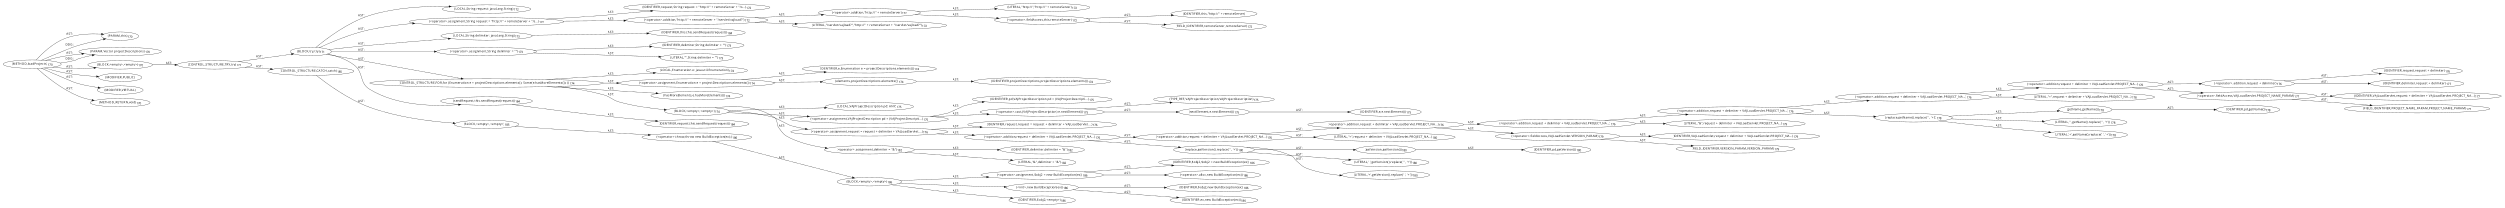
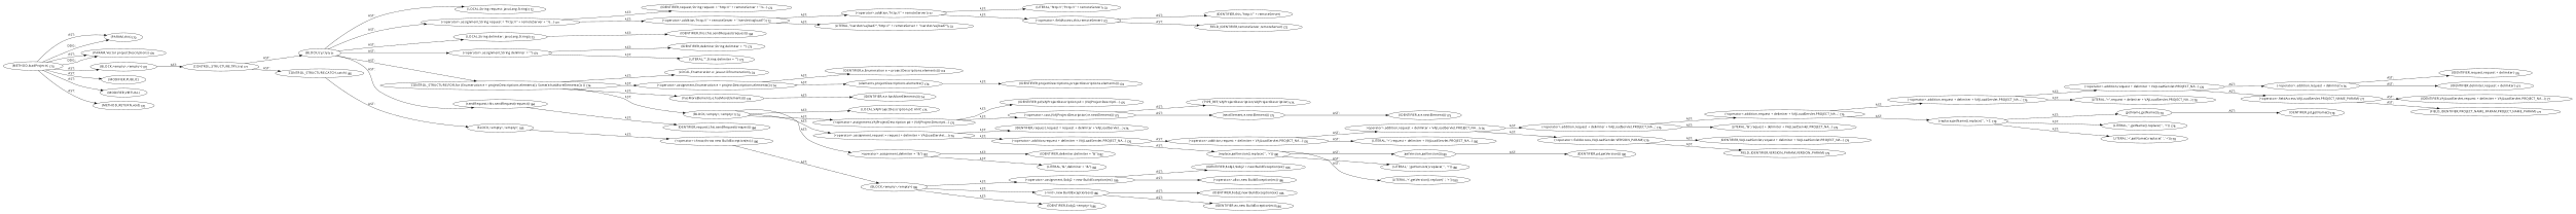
  digraph {
    fontname="Open Sans"
    rankdir=LR
    node [fontname="Open Sans"]
    edge [fontname="Open Sans"]
    n1 [label=<(METHOD,loadProjects)<SUB>170</SUB>>]
    n2 [label=<(PARAM,this)<SUB>170</SUB>>]
    n3 [label=<(PARAM,Vector projectDescriptions)<SUB>170</SUB>>]
    n4 [label=<(BLOCK,&lt;empty&gt;,&lt;empty&gt;)<SUB>170</SUB>>]
    n5 [label=<(MODIFIER,PUBLIC)>]
    n6 [label=<(MODIFIER,VIRTUAL)>]
    n7 [label=<(METHOD_RETURN,void)<SUB>170</SUB>>]
    n8 [label=<(CONTROL_STRUCTURE,TRY,try)<SUB>171</SUB>>]
    n9 [label=<(BLOCK,try,try)<SUB>171</SUB>>]
    n10 [label=<(CONTROL_STRUCTURE,CATCH,catch)<SUB>185</SUB>>]
    n11 [label=<(LOCAL,String request: java.lang.String)<SUB>172</SUB>>]
    n12 [label=<(&lt;operator&gt;.assignment,String request = &quot;http://&quot; + remoteServer + &quot;/s...)<SUB>172</SUB>>]
    n13 [label=<(LOCAL,String delimiter: java.lang.String)<SUB>173</SUB>>]
    n14 [label=<(&lt;operator&gt;.assignment,String delimiter = &quot;&quot;)<SUB>173</SUB>>]
    n15 [label=<(CONTROL_STRUCTURE,FOR,for (Enumeration e = projectDescriptions.elements(); Some(e.hasMoreElements()); ))<SUB>174</SUB>>]
    n16 [label=<(sendRequest,this.sendRequest(request))<SUB>184</SUB>>]
    n17 [label=<(BLOCK,&lt;empty&gt;,&lt;empty&gt;)<SUB>185</SUB>>]
    n18 [label=<(IDENTIFIER,request,String request = &quot;http://&quot; + remoteServer + &quot;/s...)<SUB>172</SUB>>]
    n19 [label=<(&lt;operator&gt;.addition,&quot;http://&quot; + remoteServer + &quot;/servlet/vajload?&quot;)<SUB>172</SUB>>]
    n20 [label=<(IDENTIFIER,this,this.sendRequest(request))<SUB>184</SUB>>]
    n21 [label=<(IDENTIFIER,delimiter,String delimiter = &quot;&quot;)<SUB>173</SUB>>]
    n22 [label=<(LITERAL,&quot;&quot;,String delimiter = &quot;&quot;)<SUB>173</SUB>>]
    n23 [label=<(LOCAL,Enumeration e: java.util.Enumeration)<SUB>174</SUB>>]
    n24 [label=<(&lt;operator&gt;.assignment,Enumeration e = projectDescriptions.elements())<SUB>174</SUB>>]
    n25 [label=<(hasMoreElements,e.hasMoreElements())<SUB>174</SUB>>]
    n26 [label=<(BLOCK,&lt;empty&gt;,&lt;empty&gt;)<SUB>174</SUB>>]
    n27 [label=<(IDENTIFIER,request,this.sendRequest(request))<SUB>184</SUB>>]
    n28 [label=<(&lt;operator&gt;.addition,&quot;http://&quot; + remoteServer)<SUB>172</SUB>>]
    n29 [label=<(LITERAL,&quot;/servlet/vajload?&quot;,&quot;http://&quot; + remoteServer + &quot;/servlet/vajload?&quot;)<SUB>172</SUB>>]
    n30 [label=<(LITERAL,&quot;http://&quot;,&quot;http://&quot; + remoteServer)<SUB>172</SUB>>]
    n31 [label=<(&lt;operator&gt;.fieldAccess,this.remoteServer)<SUB>172</SUB>>]
    n32 [label=<(IDENTIFIER,this,&quot;http://&quot; + remoteServer)>]
    n33 [label=<(FIELD_IDENTIFIER,remoteServer,remoteServer)<SUB>172</SUB>>]
    n34 [label=<(IDENTIFIER,e,Enumeration e = projectDescriptions.elements())<SUB>174</SUB>>]
    n35 [label=<(elements,projectDescriptions.elements())<SUB>174</SUB>>]
+   n36 [label=<(IDENTIFIER,e,e.hasMoreElements())<SUB>174</SUB>>]
    n37 [label=<(LOCAL,VAJProjectDescription pd: ANY)<SUB>175</SUB>>]
    n38 [label=<(&lt;operator&gt;.assignment,VAJProjectDescription pd = (VAJProjectDescripti...)<SUB>175</SUB>>]
    n39 [label=<(&lt;operator&gt;.assignment,request = request + delimiter + VAJLoadServlet....)<SUB>176</SUB>>]
    n40 [label=<(&lt;operator&gt;.assignment,delimiter = &quot;&amp;&quot;)<SUB>182</SUB>>]
    n41 [label=<(IDENTIFIER,projectDescriptions,projectDescriptions.elements())<SUB>174</SUB>>]
    n42 [label=<(IDENTIFIER,pd,VAJProjectDescription pd = (VAJProjectDescripti...)<SUB>175</SUB>>]
    n43 [label=<(&lt;operator&gt;.cast,(VAJProjectDescription) e.nextElement())<SUB>175</SUB>>]
    n44 [label=<(IDENTIFIER,request,request = request + delimiter + VAJLoadServlet....)<SUB>176</SUB>>]
    n45 [label=<(&lt;operator&gt;.addition,request + delimiter + VAJLoadServlet.PROJECT_NA...)<SUB>176</SUB>>]
    n46 [label=<(IDENTIFIER,delimiter,delimiter = &quot;&amp;&quot;)<SUB>182</SUB>>]
    n47 [label=<(LITERAL,&quot;&amp;&quot;,delimiter = &quot;&amp;&quot;)<SUB>182</SUB>>]
    n48 [label=<(TYPE_REF,VAJProjectDescription,VAJProjectDescription)<SUB>175</SUB>>]
    n49 [label=<(nextElement,e.nextElement())<SUB>175</SUB>>]
    n50 [label=<(IDENTIFIER,e,e.nextElement())<SUB>175</SUB>>]
    n51 [label=<(&lt;operator&gt;.addition,request + delimiter + VAJLoadServlet.PROJECT_NA...)<SUB>176</SUB>>]
    n52 [label=<(replace,getVersion().replace(' ', '+'))<SUB>180</SUB>>]
    n53 [label=<(&lt;operator&gt;.addition,request + delimiter + VAJLoadServlet.PROJECT_NA...)<SUB>176</SUB>>]
    n54 [label=<(LITERAL,&quot;=&quot;,request + delimiter + VAJLoadServlet.PROJECT_NA...)<SUB>180</SUB>>]
    n55 [label=<(getVersion,getVersion())<SUB>180</SUB>>]
    n56 [label=<(LITERAL,' ',getVersion().replace(' ', '+'))<SUB>180</SUB>>]
    n57 [label=<(LITERAL,'+',getVersion().replace(' ', '+'))<SUB>180</SUB>>]
    n58 [label=<(&lt;operator&gt;.addition,request + delimiter + VAJLoadServlet.PROJECT_NA...)<SUB>176</SUB>>]
    n59 [label=<(&lt;operator&gt;.fieldAccess,VAJLoadServlet.VERSION_PARAM)<SUB>179</SUB>>]
    n60 [label=<(&lt;operator&gt;.addition,request + delimiter + VAJLoadServlet.PROJECT_NA...)<SUB>176</SUB>>]
    n61 [label=<(LITERAL,&quot;&amp;&quot;,request + delimiter + VAJLoadServlet.PROJECT_NA...)<SUB>179</SUB>>]
    n62 [label=<(IDENTIFIER,VAJLoadServlet,request + delimiter + VAJLoadServlet.PROJECT_NA...)<SUB>179</SUB>>]
    n63 [label=<(FIELD_IDENTIFIER,VERSION_PARAM,VERSION_PARAM)<SUB>179</SUB>>]
    n64 [label=<(&lt;operator&gt;.addition,request + delimiter + VAJLoadServlet.PROJECT_NA...)<SUB>176</SUB>>]
    n65 [label=<(replace,getName().replace(' ', '+'))<SUB>178</SUB>>]
    n66 [label=<(&lt;operator&gt;.addition,request + delimiter + VAJLoadServlet.PROJECT_NA...)<SUB>176</SUB>>]
    n67 [label=<(LITERAL,&quot;=&quot;,request + delimiter + VAJLoadServlet.PROJECT_NA...)<SUB>178</SUB>>]
    n68 [label=<(getName,getName())<SUB>178</SUB>>]
    n69 [label=<(LITERAL,' ',getName().replace(' ', '+'))<SUB>178</SUB>>]
    n70 [label=<(LITERAL,'+',getName().replace(' ', '+'))<SUB>178</SUB>>]
    n71 [label=<(&lt;operator&gt;.addition,request + delimiter)<SUB>176</SUB>>]
    n72 [label=<(&lt;operator&gt;.fieldAccess,VAJLoadServlet.PROJECT_NAME_PARAM)<SUB>177</SUB>>]
    n73 [label=<(IDENTIFIER,request,request + delimiter)<SUB>176</SUB>>]
    n74 [label=<(IDENTIFIER,delimiter,request + delimiter)<SUB>177</SUB>>]
    n75 [label=<(IDENTIFIER,VAJLoadServlet,request + delimiter + VAJLoadServlet.PROJECT_NA...)<SUB>177</SUB>>]
    n76 [label=<(FIELD_IDENTIFIER,PROJECT_NAME_PARAM,PROJECT_NAME_PARAM)<SUB>177</SUB>>]
    n77 [label=<(IDENTIFIER,pd,getName())<SUB>178</SUB>>]
    n78 [label=<(IDENTIFIER,pd,getVersion())<SUB>180</SUB>>]
    n79 [label=<(&lt;operator&gt;.throw,throw new BuildException(ex);)<SUB>186</SUB>>]
    n80 [label=<(BLOCK,&lt;empty&gt;,&lt;empty&gt;)<SUB>186</SUB>>]
    n81 [label=<(&lt;operator&gt;.assignment,$obj2 = new BuildException(ex))<SUB>186</SUB>>]
    n82 [label=<(&lt;init&gt;,new BuildException(ex))<SUB>186</SUB>>]
    n83 [label=<(IDENTIFIER,$obj2,&lt;empty&gt;)<SUB>186</SUB>>]
    n84 [label=<(IDENTIFIER,$obj2,$obj2 = new BuildException(ex))<SUB>186</SUB>>]
    n85 [label=<(&lt;operator&gt;.alloc,new BuildException(ex))<SUB>186</SUB>>]
    n86 [label=<(IDENTIFIER,$obj2,new BuildException(ex))<SUB>186</SUB>>]
    n87 [label=<(IDENTIFIER,ex,new BuildException(ex))<SUB>186</SUB>>]
    n1 -> n2 [label="AST: "]
    n1 -> n2 [label="DDG: "]
    n1 -> n3 [label="AST: "]
    n1 -> n3 [label="DDG: "]
    n1 -> n4 [label="AST: "]
    n1 -> n5 [label="AST: "]
    n1 -> n6 [label="AST: "]
    n1 -> n7 [label="AST: "]
    n4 -> n8 [label="AST: "]
    n8 -> n9 [label="AST: "]
    n8 -> n10 [label="AST: "]
    n9 -> n11 [label="AST: "]
    n9 -> n12 [label="AST: "]
    n9 -> n13 [label="AST: "]
    n9 -> n14 [label="AST: "]
    n9 -> n15 [label="AST: "]
    n9 -> n16 [label="AST: "]
    n10 -> n17 [label="AST: "]
    n12 -> n18 [label="AST: "]
    n12 -> n19 [label="AST: "]
    n13 -> n20 [label="AST: "]
    n14 -> n21 [label="AST: "]
    n14 -> n22 [label="AST: "]
    n15 -> n23 [label="AST: "]
    n15 -> n24 [label="AST: "]
    n15 -> n25 [label="AST: "]
    n15 -> n26 [label="AST: "]
    n16 -> n27 [label="AST: "]
    n17 -> n79 [label="AST: "]
    n19 -> n28 [label="AST: "]
    n19 -> n29 [label="AST: "]
    n24 -> n34 [label="AST: "]
    n24 -> n35 [label="AST: "]
+   n25 -> n36 [label="AST: "]
    n26 -> n37 [label="AST: "]
    n26 -> n38 [label="AST: "]
    n26 -> n39 [label="AST: "]
    n26 -> n40 [label="AST: "]
    n28 -> n30 [label="AST: "]
    n28 -> n31 [label="AST: "]
    n31 -> n32 [label="AST: "]
    n31 -> n33 [label="AST: "]
    n35 -> n41 [label="AST: "]
    n38 -> n42 [label="AST: "]
    n38 -> n43 [label="AST: "]
    n39 -> n44 [label="AST: "]
    n39 -> n45 [label="AST: "]
    n40 -> n46 [label="AST: "]
    n40 -> n47 [label="AST: "]
    n43 -> n48 [label="AST: "]
    n43 -> n49 [label="AST: "]
    n45 -> n51 [label="AST: "]
    n45 -> n52 [label="AST: "]
    n49 -> n50 [label="AST: "]
    n51 -> n53 [label="AST: "]
    n51 -> n54 [label="AST: "]
    n52 -> n55 [label="AST: "]
    n52 -> n56 [label="AST: "]
    n52 -> n57 [label="AST: "]
    n53 -> n58 [label="AST: "]
    n53 -> n59 [label="AST: "]
    n55 -> n78 [label="AST: "]
    n58 -> n60 [label="AST: "]
    n58 -> n61 [label="AST: "]
    n59 -> n62 [label="AST: "]
    n59 -> n63 [label="AST: "]
    n60 -> n64 [label="AST: "]
    n60 -> n65 [label="AST: "]
    n64 -> n66 [label="AST: "]
    n64 -> n67 [label="AST: "]
    n65 -> n68 [label="AST: "]
    n65 -> n69 [label="AST: "]
    n65 -> n70 [label="AST: "]
    n66 -> n71 [label="AST: "]
    n66 -> n72 [label="AST: "]
    n68 -> n77 [label="AST: "]
    n71 -> n73 [label="AST: "]
    n71 -> n74 [label="AST: "]
    n72 -> n75 [label="AST: "]
    n72 -> n76 [label="AST: "]
    n79 -> n80 [label="AST: "]
    n80 -> n81 [label="AST: "]
    n80 -> n82 [label="AST: "]
    n80 -> n83 [label="AST: "]
    n81 -> n84 [label="AST: "]
    n81 -> n85 [label="AST: "]
    n82 -> n86 [label="AST: "]
    n82 -> n87 [label="AST: "]
  }
